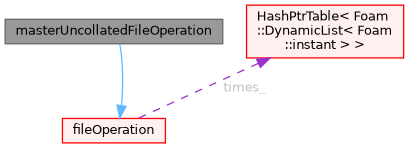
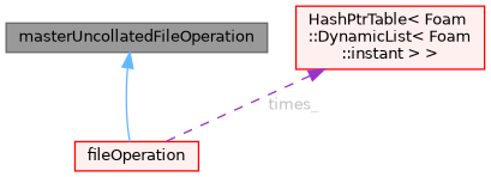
  digraph {
    node [color=red fillcolor="#FFF0F0" fontname=Helvetica fontsize=10 shape=box style=filled]
    edge [dir=back fontname=Helvetica fontsize=10 labelfontname=Helvetica labelfontsize=10]
    n1 [color=gray40 fillcolor=grey60 fontcolor=black height=0.2 label=masterUncollatedFileOperation width=0.4]
    n2 [height=0.2 label=fileOperation width=0.4]
    n3 [height=0.2 label="HashPtrTable\< Foam\l::DynamicList\< Foam\l::instant \> \>" width=0.4]
-   n2 -> n1 [color=steelblue1 style=solid]
+   n1 -> n2 [color=steelblue1 style=solid]
    n3 -> n2 [color=darkorchid3 fontcolor=grey label=" times_" style=dashed]
  }
